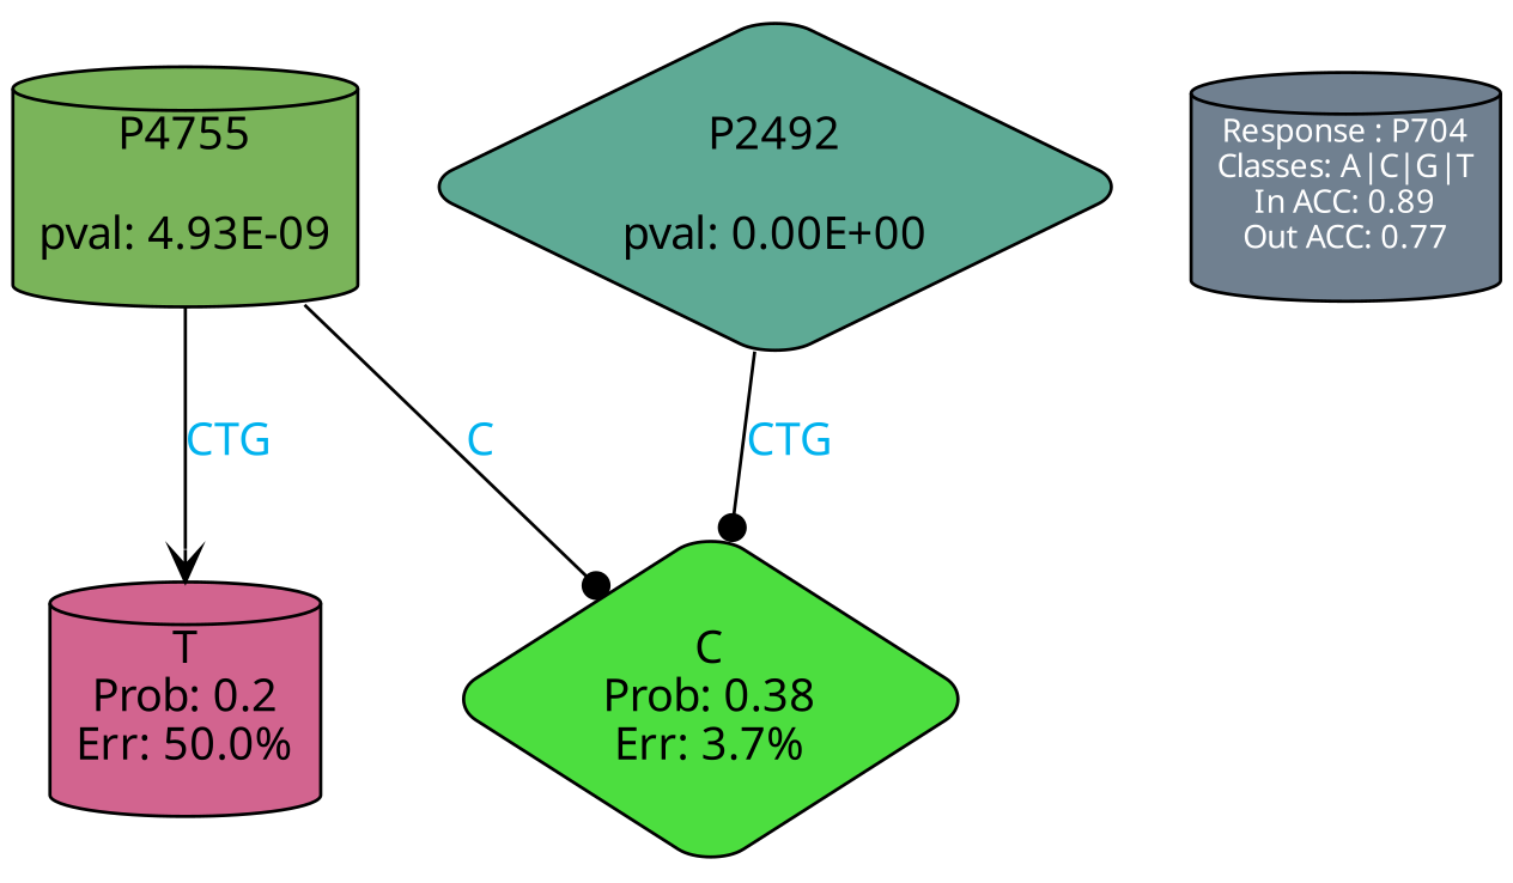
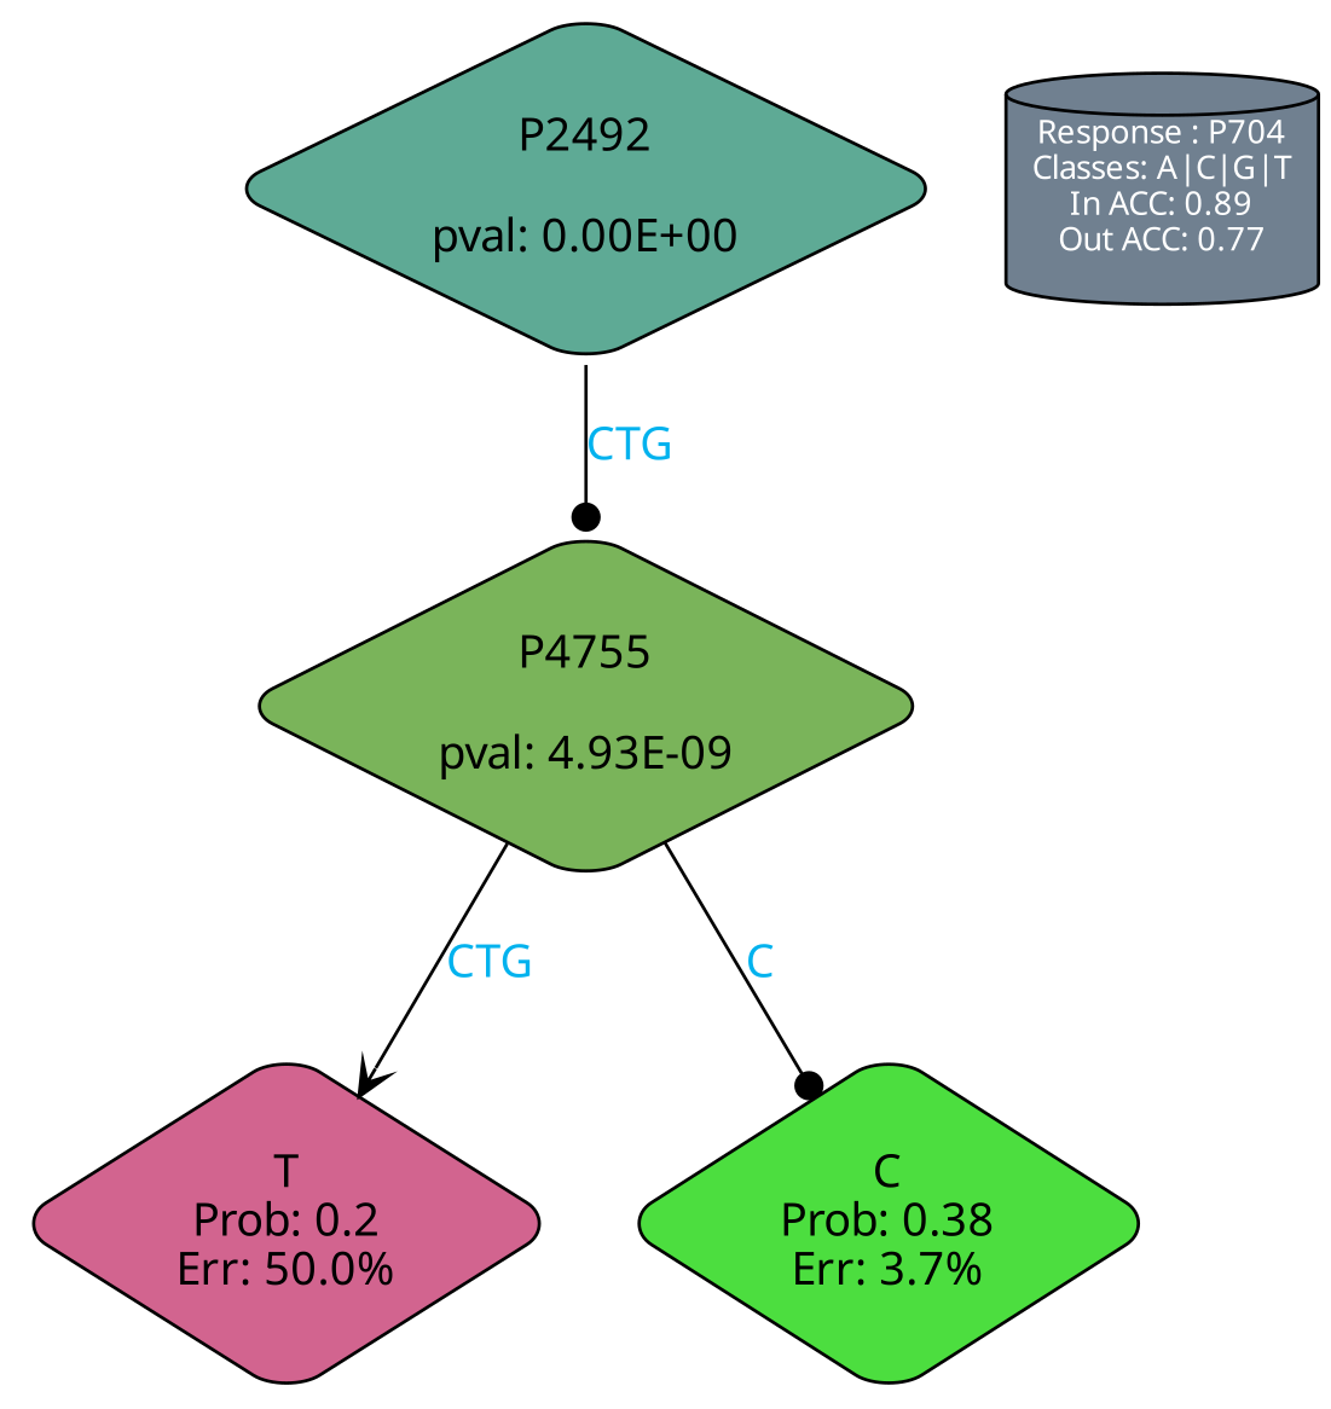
  digraph {
    fontname="Noto Sans"
    ranksep=equally
    splines=polylines
    node [color=black fontname="Noto Sans" shape=diamond style="filled, rounded"]
    edge [arrowhead=dot fontcolor=deepskyblue2 fontname="Noto Sans"]
-   n1 [fillcolor="#d2648f" label="T\nProb: 0.2\nErr: 50.0%" shape=cylinder]
+   n1 [fillcolor="#d2648f" label="T\nProb: 0.2\nErr: 50.0%"]
    n2 [fillcolor="#4cde3f" label="C\nProb: 0.38\nErr: 3.7%"]
    n3 [align=left fillcolor=slategray fontcolor=white fontsize=10 label="Response : P704\nClasses: A|C|G|T\nIn ACC: 0.89\nOut ACC: 0.77\n" shape=cylinder style=filled]
    n4 [fillcolor="#5eaa95" label="P2492\n\npval: 0.00E+00"]
-   n5 [fillcolor="#7ab45a" label="P4755\n\npval: 4.93E-09" shape=cylinder]
+   n5 [fillcolor="#7ab45a" label="P4755\n\npval: 4.93E-09"]
    subgraph sub_1 {
      rank=same
      n1
      n2
    }
    subgraph sub_2 {
      rank=same
      n3
      n4
    }
-   n4 -> n2 [label=CTG]
+   n4 -> n5 [label=CTG]
    n5 -> n1 [arrowhead=vee label=CTG]
    n5 -> n2 [label=C]
  }
